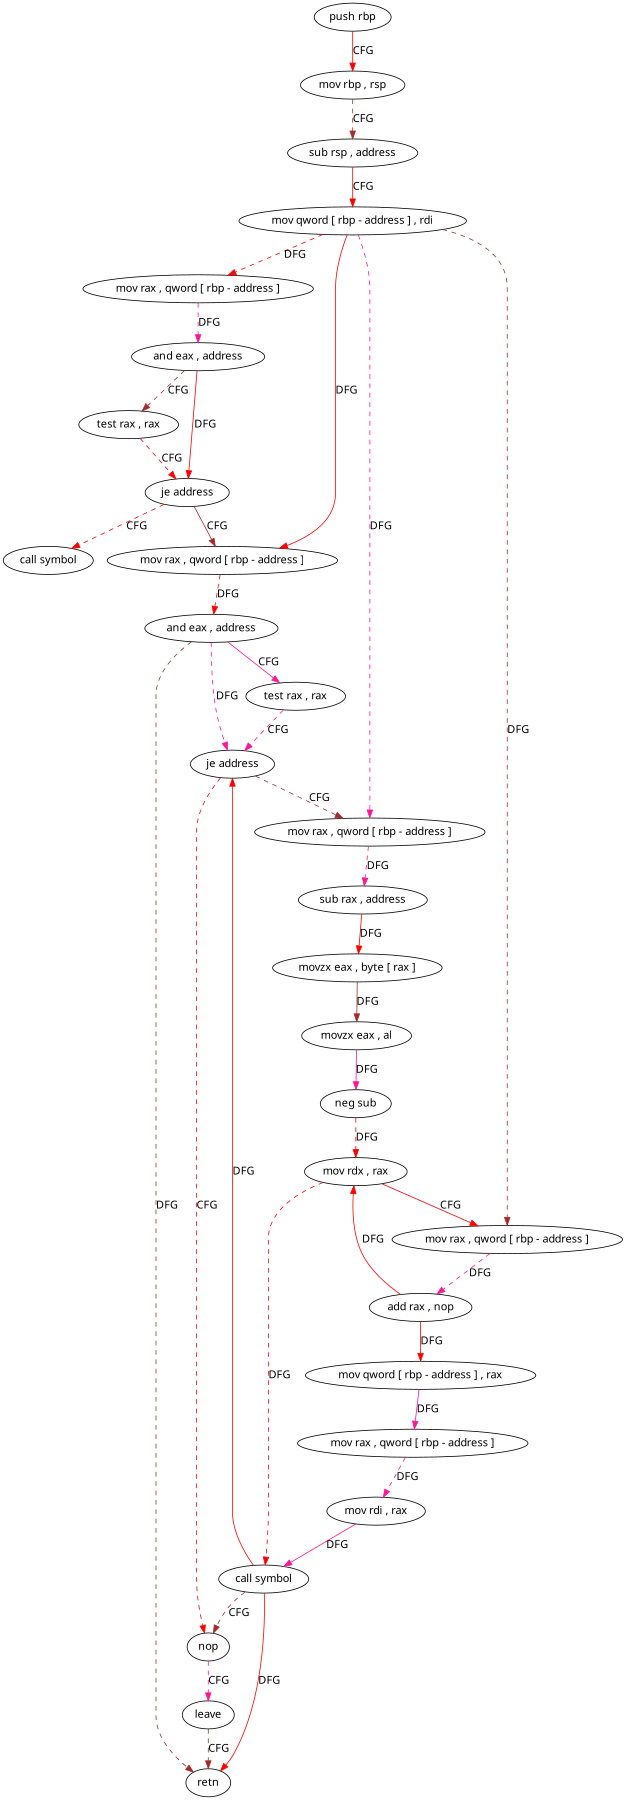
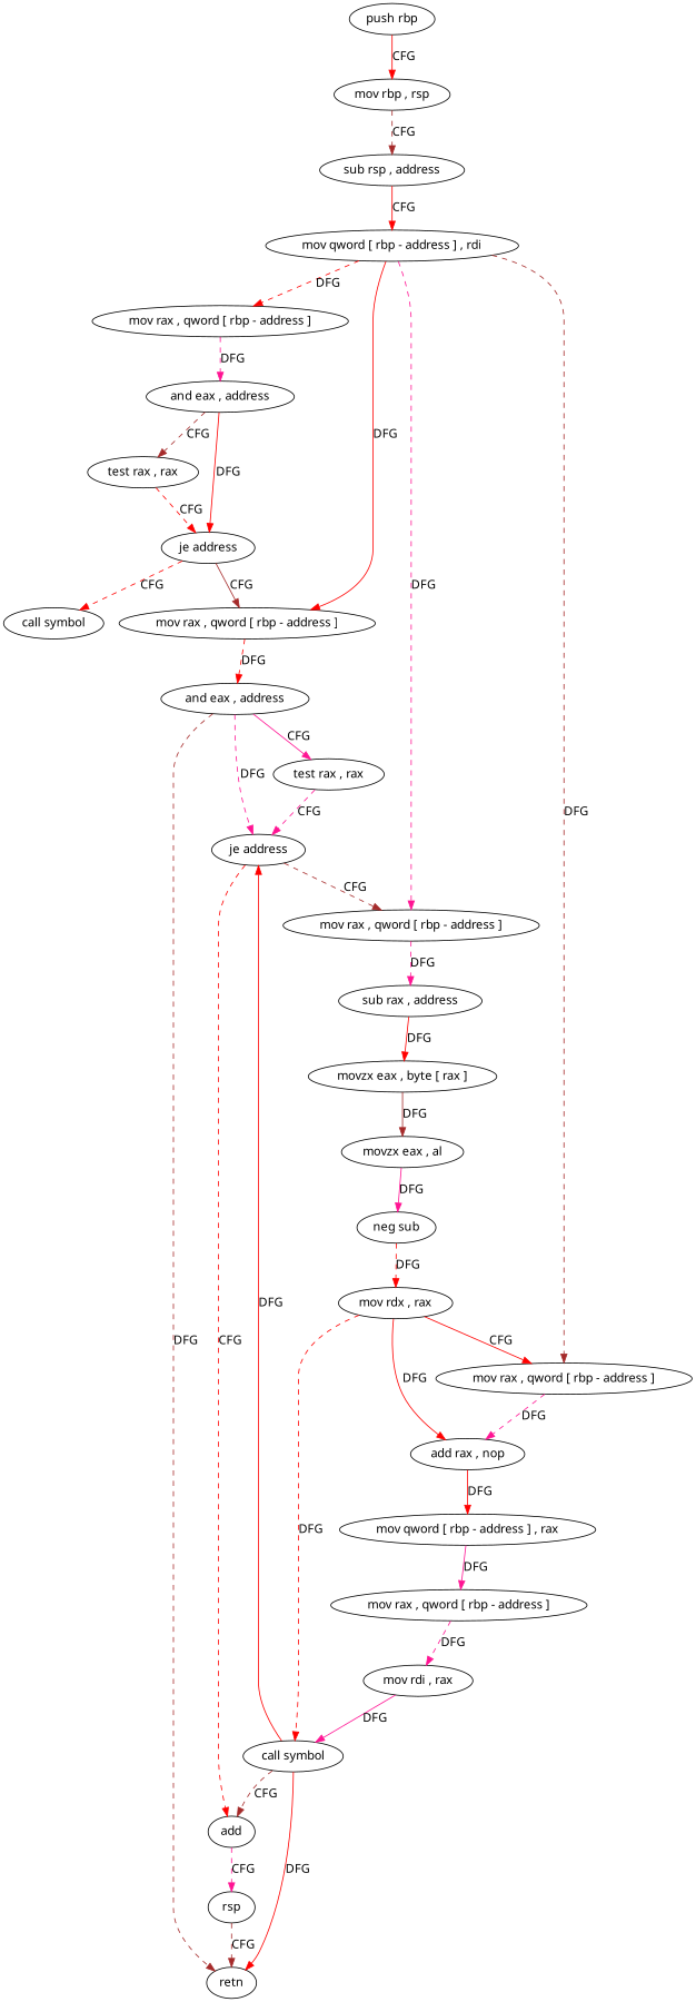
  digraph {
    fontname="Noto Sans"
    node [fontname="Noto Sans"]
    edge [color=red fontname="Noto Sans" style=dashed]
    n1 [label="push rbp"]
    n2 [label="mov rbp , rsp"]
    n3 [label="sub rsp , address"]
    n4 [label="mov qword [ rbp - address ] , rdi"]
    n5 [label="mov rax , qword [ rbp - address ]"]
    n6 [label="mov rax , qword [ rbp - address ]"]
    n7 [label="mov rax , qword [ rbp - address ]"]
    n8 [label="mov rax , qword [ rbp - address ]"]
    n9 [label="and eax , address"]
    n10 [label="and eax , address"]
    n11 [label="sub rax , address"]
    n12 [label="add rax , nop"]
    n13 [label="test rax , rax"]
    n14 [label="je address"]
    n15 [label="call symbol"]
    n16 [label="test rax , rax"]
    n17 [label="je address"]
    n18 [label=retn]
-   n19 [label=nop]
-   n20 [label=leave]
+   n19 [label=add]
+   n20 [label=rsp]
    n21 [label="movzx eax , byte [ rax ]"]
    n22 [label="movzx eax , al"]
    n23 [label="neg sub"]
    n24 [label="mov rdx , rax"]
    n25 [label="call symbol"]
    n26 [label="mov qword [ rbp - address ] , rax"]
    n27 [label="mov rax , qword [ rbp - address ]"]
    n28 [label="mov rdi , rax"]
    n1 -> n2 [label=CFG style=solid]
    n2 -> n3 [color=brown label=CFG]
    n3 -> n4 [label=CFG style=solid]
    n4 -> n5 [label=DFG]
    n4 -> n6 [label=DFG style=solid]
    n4 -> n7 [color=deeppink label=DFG]
    n4 -> n8 [color=brown label=DFG]
    n5 -> n9 [color=deeppink label=DFG]
    n6 -> n10 [label=DFG]
    n7 -> n11 [color=deeppink label=DFG]
    n8 -> n12 [color=deeppink label=DFG]
    n9 -> n13 [color=brown label=CFG]
    n9 -> n14 [label=DFG style=solid]
    n10 -> n16 [color=deeppink label=CFG style=solid]
    n10 -> n17 [color=deeppink label=DFG]
    n10 -> n18 [color=brown label=DFG]
    n11 -> n21 [label=DFG style=solid]
    n12 -> n26 [label=DFG style=solid]
    n13 -> n14 [label=CFG]
    n14 -> n6 [color=brown label=CFG style=solid]
    n14 -> n15 [label=CFG]
    n16 -> n17 [color=deeppink label=CFG]
    n17 -> n7 [color=brown label=CFG]
    n17 -> n19 [label=CFG]
    n19 -> n20 [color=deeppink label=CFG]
    n20 -> n18 [color=brown label=CFG]
    n21 -> n22 [color=brown label=DFG style=solid]
    n22 -> n23 [color=deeppink label=DFG style=solid]
    n23 -> n24 [label=DFG]
    n24 -> n8 [label=CFG style=solid]
-   n12 -> n24 [label=DFG style=solid]
+   n24 -> n12 [label=DFG style=solid]
    n24 -> n25 [label=DFG]
    n25 -> n17 [label=DFG style=solid]
    n25 -> n18 [label=DFG style=solid]
    n25 -> n19 [color=brown label=CFG]
    n26 -> n27 [color=deeppink label=DFG style=solid]
    n27 -> n28 [color=deeppink label=DFG]
    n28 -> n25 [color=deeppink label=DFG style=solid]
  }
